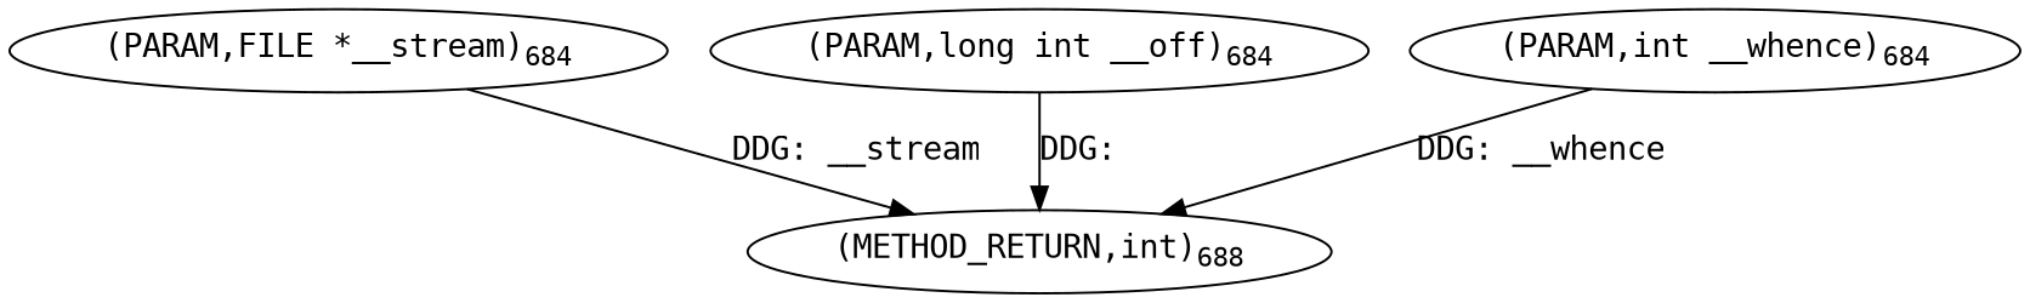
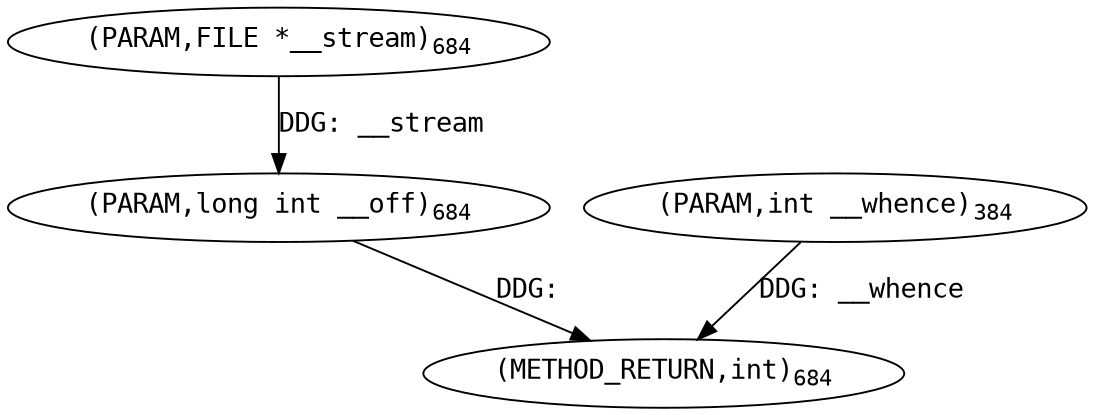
  digraph {
    fontname="DejaVu Sans Mono"
    node [fontname="DejaVu Sans Mono"]
    edge [fontname="DejaVu Sans Mono"]
    n1 [label=<(PARAM,FILE *__stream)<SUB>684</SUB>>]
-   n2 [label=<(METHOD_RETURN,int)<SUB>688</SUB>>]
+   n2 [label=<(METHOD_RETURN,int)<SUB>684</SUB>>]
    n3 [label=<(PARAM,long int __off)<SUB>684</SUB>>]
-   n4 [label=<(PARAM,int __whence)<SUB>684</SUB>>]
-   n1 -> n2 [label="DDG: __stream"]
+   n4 [label=<(PARAM,int __whence)<SUB>384</SUB>>]
+   n1 -> n3 [label="DDG: __stream"]
    n3 -> n2 [label="DDG: "]
    n4 -> n2 [label="DDG: __whence"]
  }
